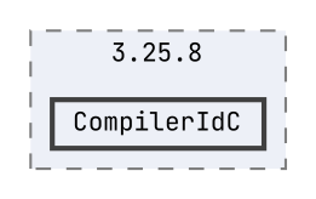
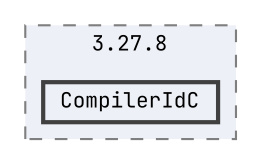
  digraph {
    compound=true
    fontname="JetBrains Mono"
    n1 [color=grey25 fillcolor="#edf0f7" fontname="JetBrains Mono" fontsize=10 height=0.2 label=CompilerIdC shape=box style="filled,bold" width=0.4]
    subgraph cluster_1 {
      bgcolor="#edf0f7"
      fontsize=10
-     label="3.25.8"
+     label="3.27.8"
      pencolor=grey50
      style="filled,dashed"
      n1
    }
  }
